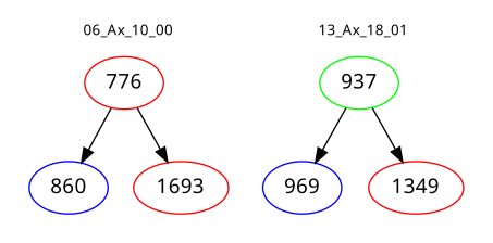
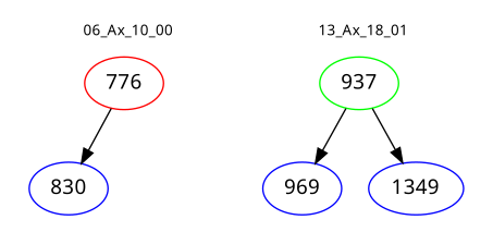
  digraph {
    fontname="Noto Sans"
    node [color=red fontname="Noto Sans"]
    edge [color=black fontname="Noto Sans"]
    n1 [label=776]
-   n2 [color=blue label=860]
-   n3 [label=1693]
+   n2 [color=blue label=830]
    n4 [color=green label=937]
    n5 [color=blue label=969]
-   n6 [label=1349]
+   n6 [color=blue label=1349]
    subgraph cluster_1 {
      color=white
      fontsize=10
      label="06_Ax_10_00"
      n1
      n2
-     n3
    }
    subgraph cluster_2 {
      color=white
      fontsize=10
      label="13_Ax_18_01"
      n4
      n5
      n6
    }
    n1 -> n2
-   n1 -> n3
    n4 -> n5
    n4 -> n6
  }
